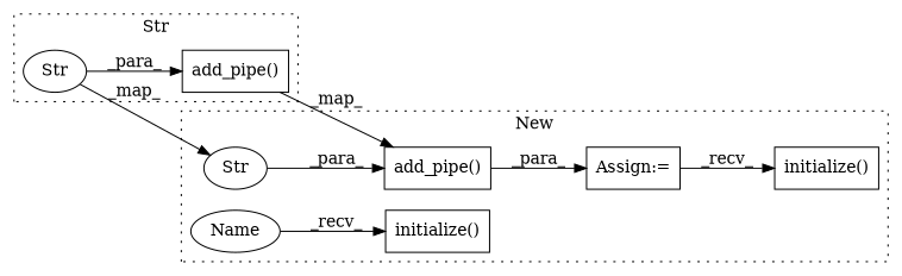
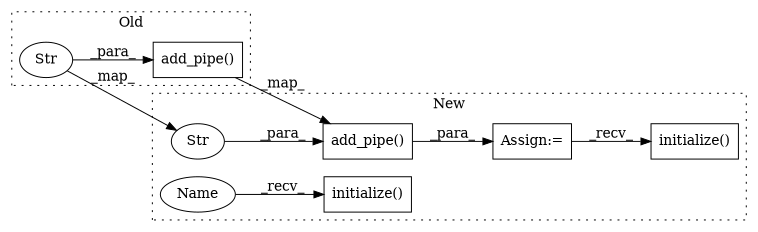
  digraph {
    rankdir=LR
    node [a=75 l=12 s=1013 shape=box]
    n1 [l="26,89" label="add_pipe()" s="1739,1777"]
    n2 [a=66 label=Str s=1765 shape=ellipse]
    n3 [l="13,28" label="add_pipe()" s="1424,1449"]
    n4 [a=66 label=Str s=1437 shape=ellipse]
    n5 [a=68 l=3 label="Assign:=" s=1421]
    n6 [l=38 label="initialize()" s=1684]
    n7 [l=16 label="initialize()"]
    n8 [a=87 l=3 label=Name shape=ellipse]
    subgraph cluster_1 {
-     label=Str
+     label=Old
      style=dotted
      n1
      n2
    }
    subgraph cluster_2 {
      label=New
      style=dotted
      n3
      n4
      n5
      n6
      n7
      n8
    }
    n1 -> n3 [label=_map_]
    n2 -> n1 [label=_para_]
    n2 -> n4 [label=_map_]
    n3 -> n5 [label=_para_]
    n4 -> n3 [label=_para_]
    n5 -> n6 [label=_recv_]
    n8 -> n7 [label=_recv_]
  }
